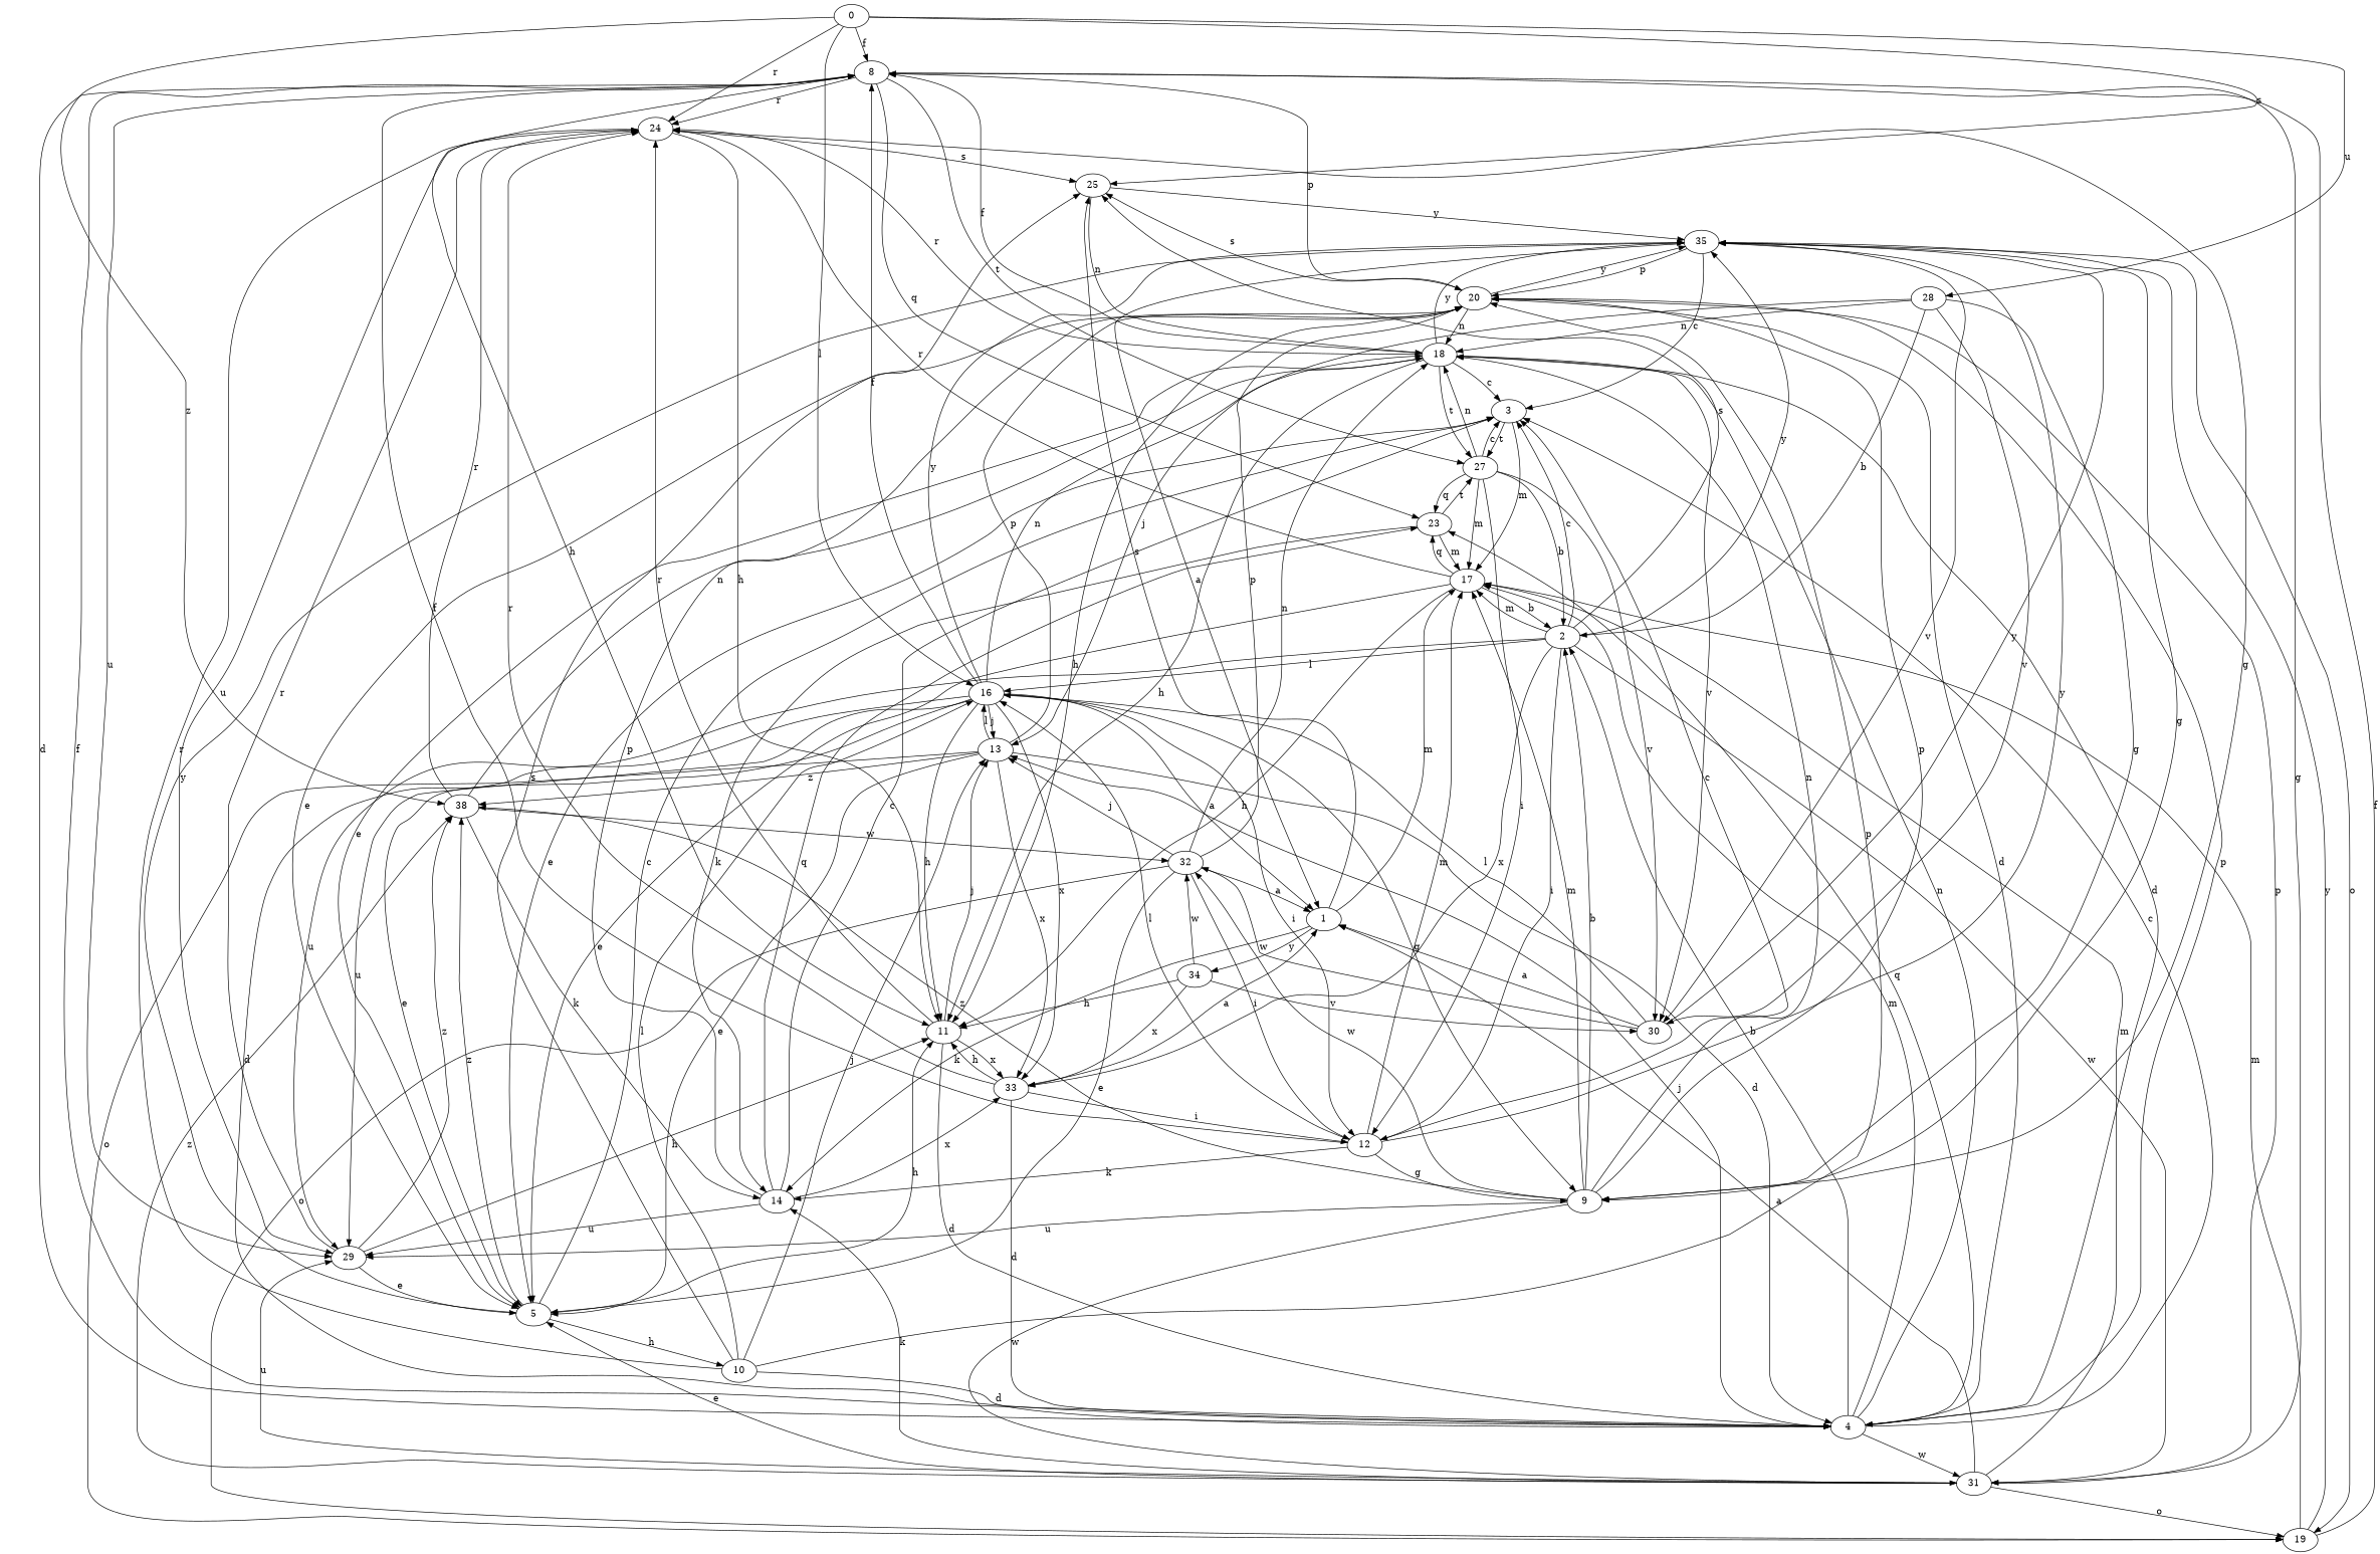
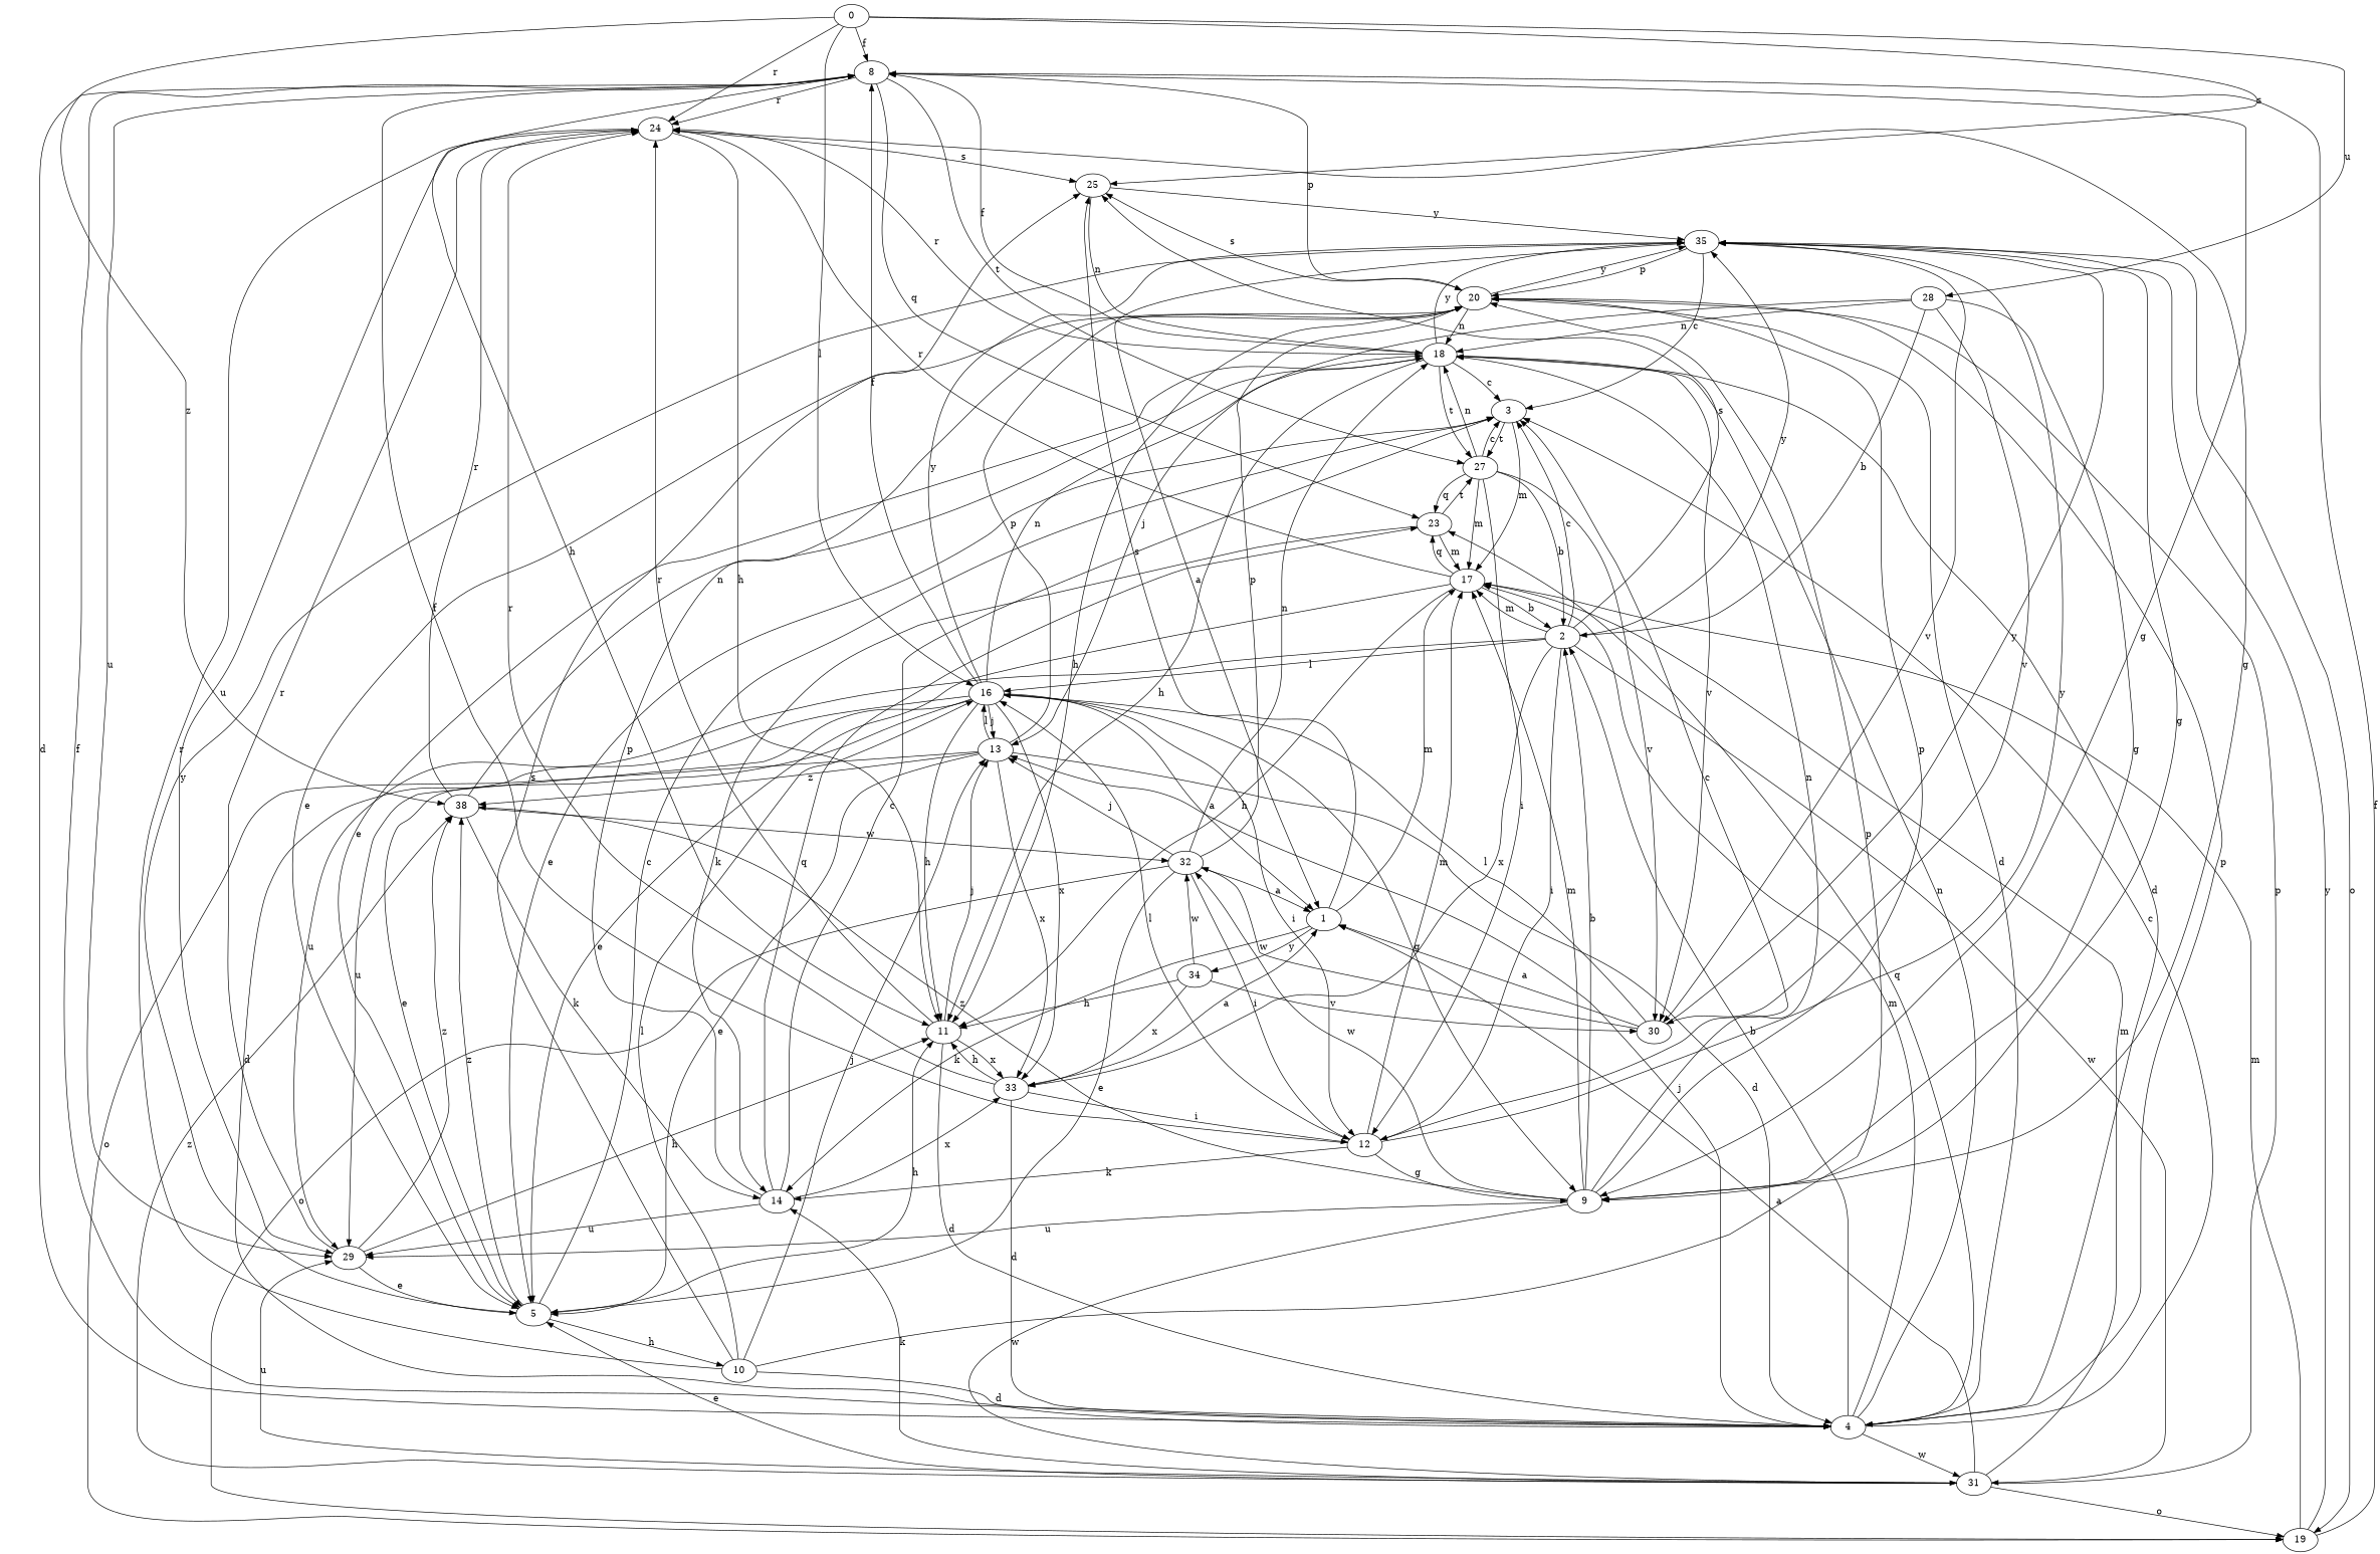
  strict digraph {
    0
    8
    16
    24
    25
    28
    38
    29
    27
    4
    20
    23
    11
    9
    1
    12
    33
    35
    5
    13
    18
    2
    30
    14
    32
    17
    34
    3
    31
    19
    10
    0 -> 8 [label=f]
    0 -> 16 [label=l]
    0 -> 24 [label=r]
    0 -> 25 [label=s]
    0 -> 28 [label=u]
    0 -> 38 [label=z]
    8 -> 24 [label=r]
    8 -> 29 [label=u]
    8 -> 27 [label=t]
    8 -> 4 [label=d]
    8 -> 20 [label=p]
    8 -> 23 [label=q]
    8 -> 11 [label=h]
-   8 -> 31 [label=g]
+   8 -> 9 [label=g]
    16 -> 8 [label=f]
    16 -> 29 [label=u]
    16 -> 4 [label=d]
    16 -> 11 [label=h]
    16 -> 9 [label=g]
    16 -> 1 [label=a]
    16 -> 12 [label=i]
    16 -> 33 [label=x]
    16 -> 35 [label=y]
    16 -> 5 [label=e]
    16 -> 13 [label=j]
    16 -> 18 [label=n]
    24 -> 25 [label=s]
    24 -> 29 [label=u]
    24 -> 11 [label=h]
    24 -> 9 [label=g]
    25 -> 35 [label=y]
    25 -> 18 [label=n]
    28 -> 9 [label=g]
    28 -> 13 [label=j]
    28 -> 18 [label=n]
    28 -> 2 [label=b]
    28 -> 30 [label=v]
    38 -> 24 [label=r]
    38 -> 18 [label=n]
    38 -> 14 [label=k]
    38 -> 32 [label=w]
    29 -> 24 [label=r]
    29 -> 38 [label=z]
    29 -> 11 [label=h]
    29 -> 5 [label=e]
    27 -> 23 [label=q]
    27 -> 12 [label=i]
    27 -> 18 [label=n]
    27 -> 2 [label=b]
    27 -> 30 [label=v]
    27 -> 17 [label=m]
    27 -> 3 [label=c]
    4 -> 8 [label=f]
    4 -> 20 [label=p]
    4 -> 23 [label=q]
    4 -> 13 [label=j]
    4 -> 18 [label=n]
    4 -> 2 [label=b]
    4 -> 17 [label=m]
    4 -> 3 [label=c]
    4 -> 31 [label=w]
    20 -> 25 [label=s]
    20 -> 4 [label=d]
    20 -> 11 [label=h]
    20 -> 35 [label=y]
    20 -> 5 [label=e]
    20 -> 18 [label=n]
    23 -> 27 [label=t]
    23 -> 14 [label=k]
    23 -> 17 [label=m]
    11 -> 24 [label=r]
    11 -> 4 [label=d]
    11 -> 33 [label=x]
    11 -> 13 [label=j]
    9 -> 38 [label=z]
    9 -> 29 [label=u]
    9 -> 20 [label=p]
    9 -> 18 [label=n]
    9 -> 2 [label=b]
    9 -> 32 [label=w]
    9 -> 17 [label=m]
    9 -> 31 [label=w]
    1 -> 25 [label=s]
    1 -> 14 [label=k]
    1 -> 17 [label=m]
    1 -> 34 [label=y]
    12 -> 8 [label=f]
    12 -> 16 [label=l]
    12 -> 9 [label=g]
    12 -> 35 [label=y]
    12 -> 14 [label=k]
    12 -> 17 [label=m]
    12 -> 3 [label=c]
    33 -> 24 [label=r]
    33 -> 4 [label=d]
    33 -> 11 [label=h]
    33 -> 1 [label=a]
    33 -> 12 [label=i]
    35 -> 20 [label=p]
    35 -> 9 [label=g]
    35 -> 1 [label=a]
    35 -> 30 [label=v]
    35 -> 3 [label=c]
    35 -> 19 [label=o]
    5 -> 38 [label=z]
    5 -> 11 [label=h]
    5 -> 35 [label=y]
    5 -> 3 [label=c]
    5 -> 10 [label=h]
    13 -> 16 [label=l]
    13 -> 38 [label=z]
    13 -> 4 [label=d]
    13 -> 20 [label=p]
    13 -> 33 [label=x]
    13 -> 5 [label=e]
    13 -> 19 [label=o]
    18 -> 8 [label=f]
    18 -> 24 [label=r]
    18 -> 27 [label=t]
    18 -> 4 [label=d]
    18 -> 11 [label=h]
    18 -> 35 [label=y]
    18 -> 5 [label=e]
    18 -> 30 [label=v]
    18 -> 3 [label=c]
    2 -> 16 [label=l]
    2 -> 25 [label=s]
    2 -> 29 [label=u]
    2 -> 12 [label=i]
    2 -> 33 [label=x]
    2 -> 35 [label=y]
    2 -> 17 [label=m]
    2 -> 3 [label=c]
    2 -> 31 [label=w]
    30 -> 16 [label=l]
    30 -> 1 [label=a]
    30 -> 35 [label=y]
    30 -> 32 [label=w]
    14 -> 29 [label=u]
    14 -> 20 [label=p]
    14 -> 23 [label=q]
    14 -> 33 [label=x]
    14 -> 3 [label=c]
    32 -> 20 [label=p]
    32 -> 1 [label=a]
    32 -> 12 [label=i]
    32 -> 5 [label=e]
    32 -> 13 [label=j]
    32 -> 18 [label=n]
    32 -> 19 [label=o]
    17 -> 24 [label=r]
    17 -> 23 [label=q]
    17 -> 11 [label=h]
    17 -> 5 [label=e]
    17 -> 2 [label=b]
    34 -> 11 [label=h]
    34 -> 33 [label=x]
    34 -> 30 [label=v]
    34 -> 32 [label=w]
    3 -> 27 [label=t]
    3 -> 5 [label=e]
    3 -> 17 [label=m]
    31 -> 38 [label=z]
    31 -> 29 [label=u]
    31 -> 20 [label=p]
    31 -> 1 [label=a]
    31 -> 5 [label=e]
    31 -> 14 [label=k]
    31 -> 17 [label=m]
    31 -> 19 [label=o]
    19 -> 8 [label=f]
    19 -> 35 [label=y]
    19 -> 17 [label=m]
    10 -> 16 [label=l]
    10 -> 24 [label=r]
    10 -> 25 [label=s]
    10 -> 4 [label=d]
    10 -> 20 [label=p]
    10 -> 13 [label=j]
  }
